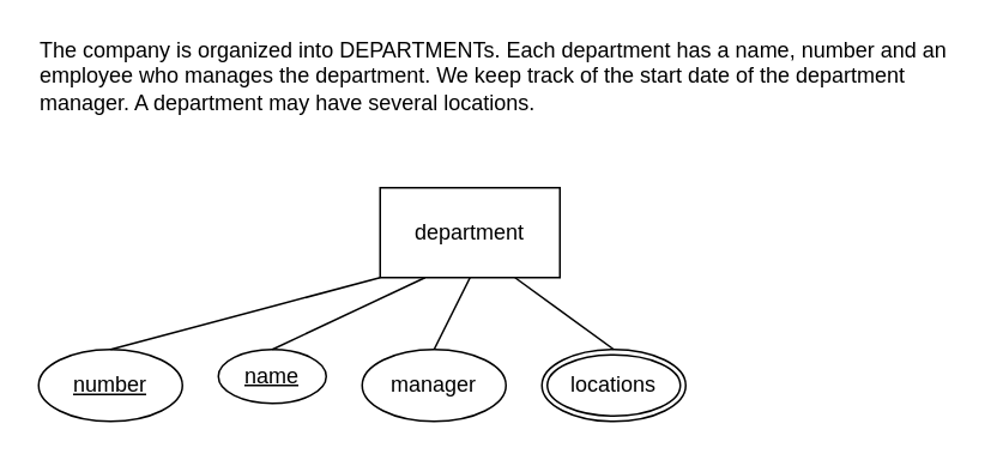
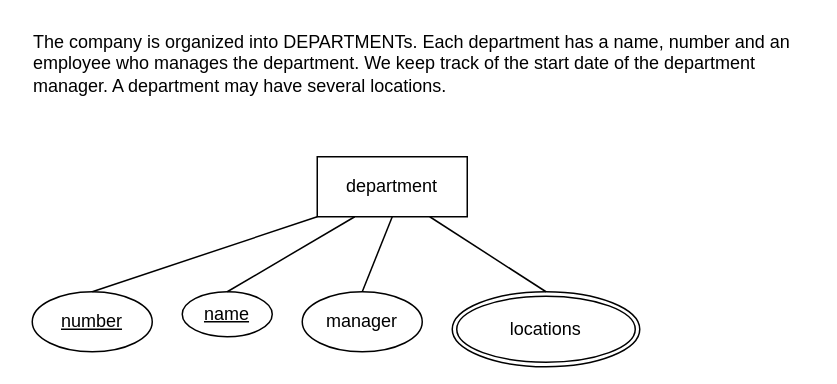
  <mxCell id="0" />
  <mxCell id="1" parent="0" />
- <mxCell id="2" value="department" style="whiteSpace=wrap;html=1;align=center;" parent="1" vertex="1"><mxGeometry x="211" y="104" width="100" height="50" as="geometry" /></mxCell>
+ <mxCell id="2" value="department" style="whiteSpace=wrap;html=1;align=center;" parent="1" vertex="1"><mxGeometry x="211" y="104" width="100" height="40" as="geometry" /></mxCell>
  <mxCell id="3" value="number" style="ellipse;whiteSpace=wrap;html=1;align=center;fontStyle=4;" parent="1" vertex="1"><mxGeometry x="21" y="194" width="80" height="40" as="geometry" /></mxCell>
  <mxCell id="4" value="name" style="ellipse;whiteSpace=wrap;html=1;align=center;fontStyle=4;" parent="1" vertex="1"><mxGeometry x="121" y="194" width="60" height="30" as="geometry" /></mxCell>
- <mxCell id="5" value="locations" style="ellipse;shape=doubleEllipse;margin=3;whiteSpace=wrap;html=1;align=center;" parent="1" vertex="1"><mxGeometry x="301" y="194" width="80" height="40" as="geometry" /></mxCell>
+ <mxCell id="5" value="locations" style="ellipse;shape=doubleEllipse;margin=3;whiteSpace=wrap;html=1;align=center;" parent="1" vertex="1"><mxGeometry x="301" y="194" width="125" height="50" as="geometry" /></mxCell>
  <mxCell id="6" value="manager" style="ellipse;whiteSpace=wrap;html=1;align=center;" parent="1" vertex="1"><mxGeometry x="201" y="194" width="80" height="40" as="geometry" /></mxCell>
  <mxCell id="7" value="" style="endArrow=none;html=1;rounded=0;exitX=0.5;exitY=0;exitDx=0;exitDy=0;entryX=0;entryY=1;entryDx=0;entryDy=0;" parent="1" source="3" target="2" edge="1"><mxGeometry width="50" height="50" relative="1" as="geometry"><mxPoint x="141" y="194" as="sourcePoint" /><mxPoint x="191" y="144" as="targetPoint" /></mxGeometry></mxCell>
  <mxCell id="8" value="" style="endArrow=none;html=1;rounded=0;exitX=0.5;exitY=0;exitDx=0;exitDy=0;entryX=0.25;entryY=1;entryDx=0;entryDy=0;" parent="1" source="4" target="2" edge="1"><mxGeometry width="50" height="50" relative="1" as="geometry"><mxPoint x="71" y="204" as="sourcePoint" /><mxPoint x="201" y="154" as="targetPoint" /></mxGeometry></mxCell>
  <mxCell id="9" value="" style="endArrow=none;html=1;rounded=0;exitX=0.5;exitY=0;exitDx=0;exitDy=0;entryX=0.5;entryY=1;entryDx=0;entryDy=0;" parent="1" source="6" target="2" edge="1"><mxGeometry width="50" height="50" relative="1" as="geometry"><mxPoint x="101" y="234" as="sourcePoint" /><mxPoint x="231" y="184" as="targetPoint" /></mxGeometry></mxCell>
  <mxCell id="10" value="" style="endArrow=none;html=1;rounded=0;exitX=0.5;exitY=0;exitDx=0;exitDy=0;entryX=0.75;entryY=1;entryDx=0;entryDy=0;" parent="1" source="5" target="2" edge="1"><mxGeometry width="50" height="50" relative="1" as="geometry"><mxPoint x="111" y="244" as="sourcePoint" /><mxPoint x="241" y="194" as="targetPoint" /></mxGeometry></mxCell>
  <mxCell id="11" value="&lt;div&gt;The company is organized into DEPARTMENTs. Each department has a name, number and an employee who manages the department. We keep track of the start date of the department manager. A department may have several locations.&lt;/div&gt;&lt;div&gt;&lt;br&gt;&lt;/div&gt;" style="text;html=1;strokeColor=none;fillColor=none;align=left;verticalAlign=middle;whiteSpace=wrap;rounded=0;" parent="1" vertex="1"><mxGeometry x="20" y="20" width="516" height="58" as="geometry" /></mxCell>
